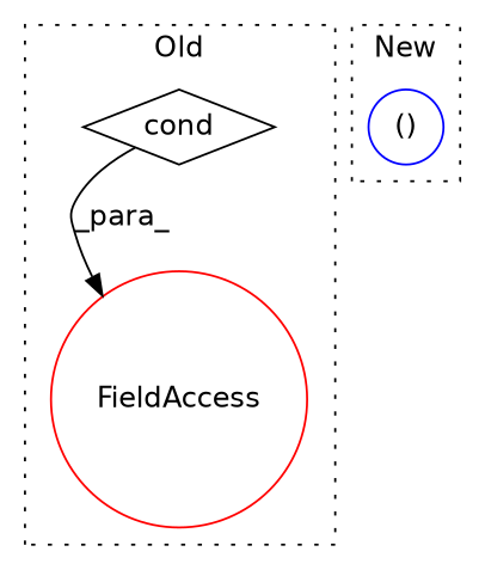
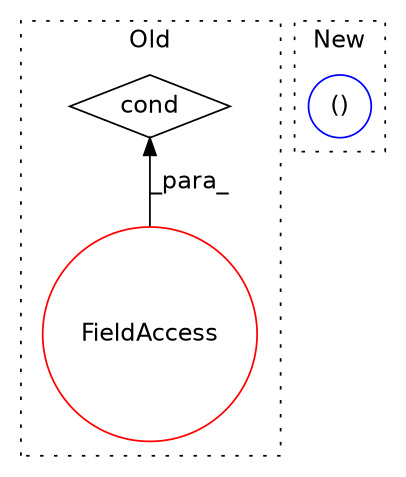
  digraph {
    fontname="DejaVu Sans"
    node [l=20 shape=circle fontname="DejaVu Sans"]
    n1 [a=32 l="5,1" label=cond s="31890,31978" shape=diamond color=black]
    n2 [a=22 label=FieldAccess s=31904 color=red]
    n3 [a=106 label="()" s=35021 color=blue]
    subgraph cluster_1 {
      label=Old
      style=dotted
      n1
      n2
    }
    subgraph cluster_2 {
      label=New
      style=dotted
      n3
    }
-   n1 -> n2 [label=_para_ style=solid arrowhead=normal fontname="DejaVu Sans"]
+   n2 -> n1 [label=_para_ style=solid arrowhead=normal fontname="DejaVu Sans"]
  }
